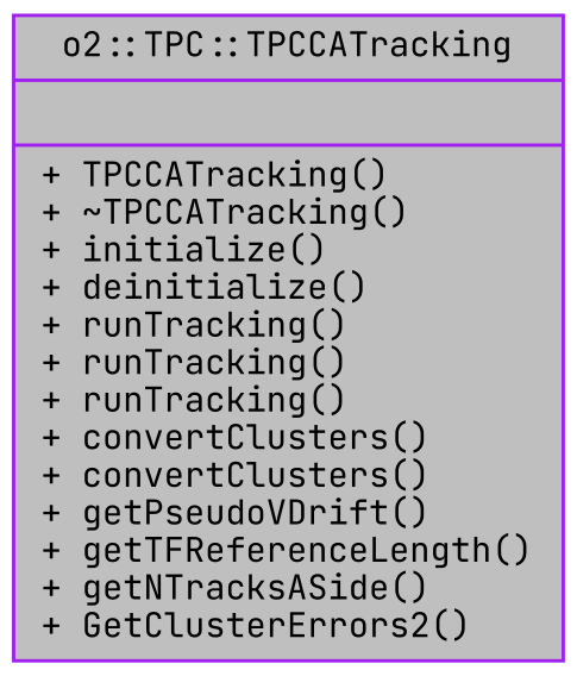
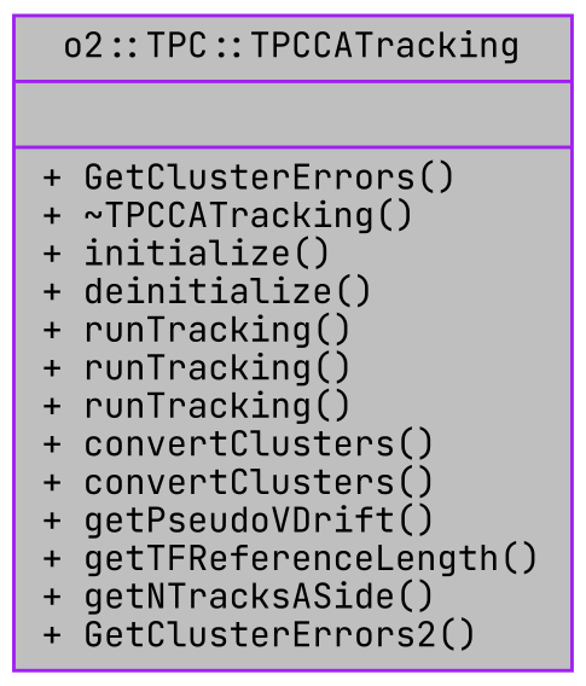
  digraph {
    fontname="JetBrains Mono"
-   n1 [color=purple fillcolor=grey75 fontcolor=black fontname="JetBrains Mono" fontsize=10 height=0.2 label="{o2::TPC::TPCCATracking\n||+ TPCCATracking()\l+ ~TPCCATracking()\l+ initialize()\l+ deinitialize()\l+ runTracking()\l+ runTracking()\l+ runTracking()\l+ convertClusters()\l+ convertClusters()\l+ getPseudoVDrift()\l+ getTFReferenceLength()\l+ getNTracksASide()\l+ GetClusterErrors2()\l}" shape=record style=filled width=0.4]
+   n1 [color=purple fillcolor=grey75 fontcolor=black fontname="JetBrains Mono" fontsize=10 height=0.2 label="{o2::TPC::TPCCATracking\n||+ GetClusterErrors()\l+ ~TPCCATracking()\l+ initialize()\l+ deinitialize()\l+ runTracking()\l+ runTracking()\l+ runTracking()\l+ convertClusters()\l+ convertClusters()\l+ getPseudoVDrift()\l+ getTFReferenceLength()\l+ getNTracksASide()\l+ GetClusterErrors2()\l}" shape=record style=filled width=0.4]
  }
